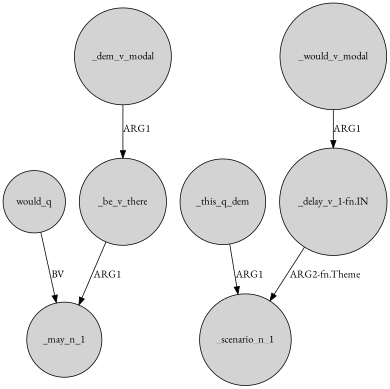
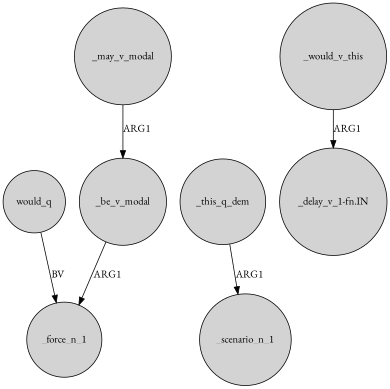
  digraph {
    fontname="EB Garamond"
    node [fontname="EB Garamond" shape=circle style=filled]
    edge [fontname="EB Garamond"]
-   _be_v_there
-   _force_n_1 [label=_may_n_1]
+   _be_v_there [label=_be_v_modal]
+   _force_n_1
    n3 [label=would_q]
    _this_q_dem
    _scenario_n_1
-   _may_v_modal [label=_dem_v_modal]
+   _may_v_modal
    "_delay_v_1-fn.IN"
-   _would_v_modal
+   _would_v_modal [label=_would_v_this]
    _be_v_there -> _force_n_1 [label=ARG1]
    n3 -> _force_n_1 [label=BV]
    _this_q_dem -> _scenario_n_1 [label=ARG1]
    _may_v_modal -> _be_v_there [label=ARG1]
-   "_delay_v_1-fn.IN" -> _scenario_n_1 [label="ARG2-fn.Theme"]
    _would_v_modal -> "_delay_v_1-fn.IN" [label=ARG1]
  }
